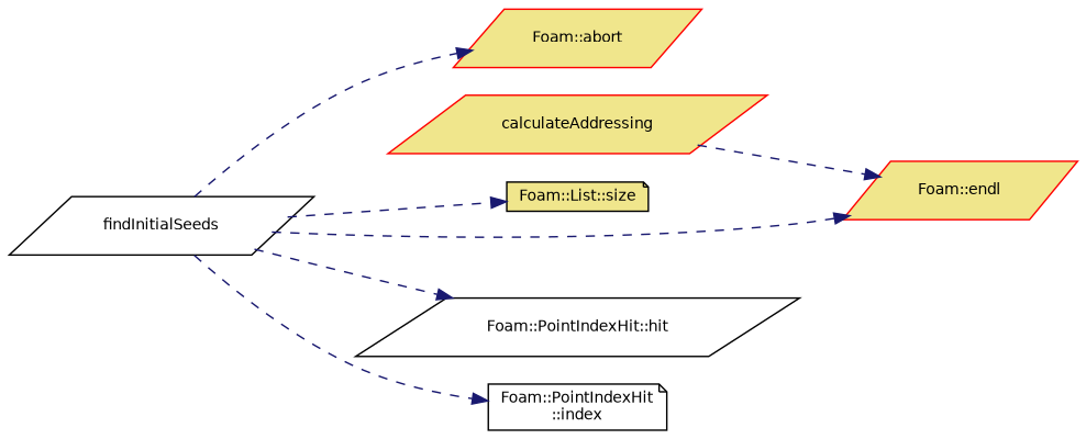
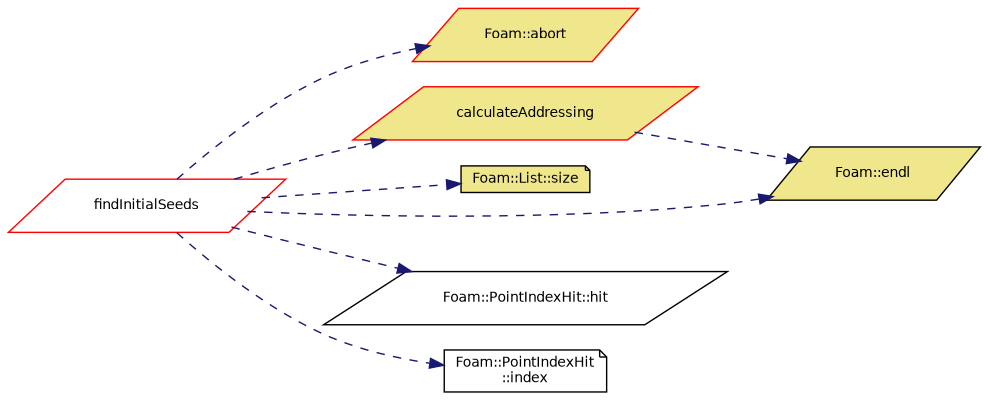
  digraph {
    rankdir=LR
    node [color=black fillcolor=khaki fontname=Helvetica fontsize=10 shape=parallelogram style=filled]
    edge [color=midnightblue fontname=Helvetica fontsize=10 labelfontname=Helvetica labelfontsize=10 style=dashed]
-   n1 [fillcolor=white fontcolor=black height=0.2 label=findInitialSeeds width=0.4]
+   n1 [color=red fillcolor=white fontcolor=black height=0.2 label=findInitialSeeds width=0.4]
    n2 [color=red height=0.2 label="Foam::abort" width=0.4]
    n3 [color=red height=0.2 label=calculateAddressing width=0.4]
    n4 [height=0.2 label="Foam::List::size" shape=note width=0.4]
-   n5 [color=red height=0.2 label="Foam::endl" width=0.4]
+   n5 [height=0.2 label="Foam::endl" width=0.4]
    n6 [fillcolor=white height=0.2 label="Foam::PointIndexHit::hit" width=0.4]
    n7 [fillcolor=white height=0.2 label="Foam::PointIndexHit\l::index" shape=note width=0.4]
    n1 -> n2
+   n1 -> n3
    n1 -> n4
    n1 -> n5
    n1 -> n6
    n1 -> n7
    n3 -> n5
  }
